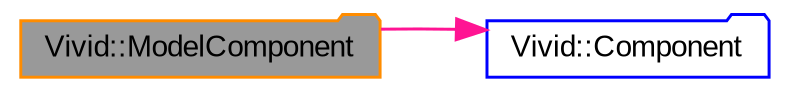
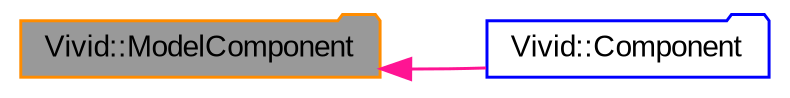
  digraph {
    rankdir=LR
    fontname="Liberation Sans"
    node [fontname="Liberation Sans" fontsize=10 shape=folder style=filled]
    n1 [color=darkorange fillcolor=grey60 fontcolor=black height=0.2 label="Vivid::ModelComponent" width=0.4]
    n2 [color=blue fillcolor=white height=0.2 label="Vivid::Component" width=0.4]
-   n2 -> n1 [color=deeppink dir=back fontname="Liberation Sans" fontsize=10 labelfontname=Helvetica labelfontsize=10 style=solid]
+   n1 -> n2 [color=deeppink dir=back fontname="Liberation Sans" fontsize=10 labelfontname=Helvetica labelfontsize=10 style=solid]
  }
